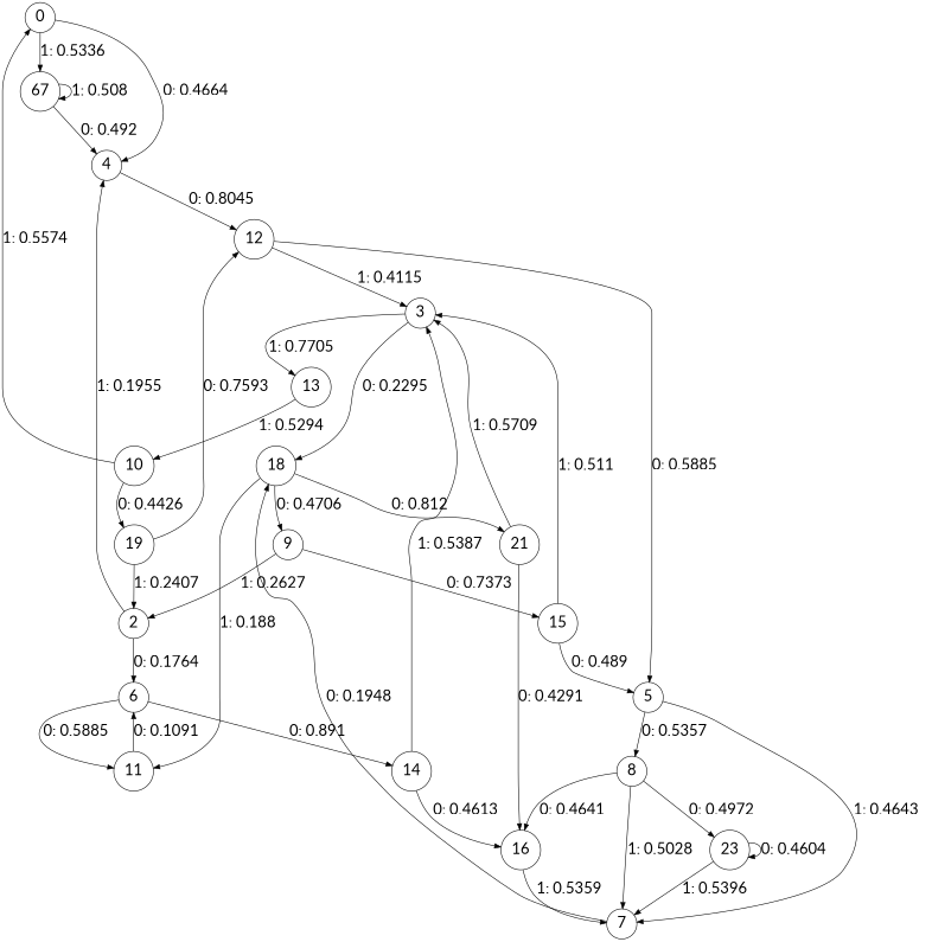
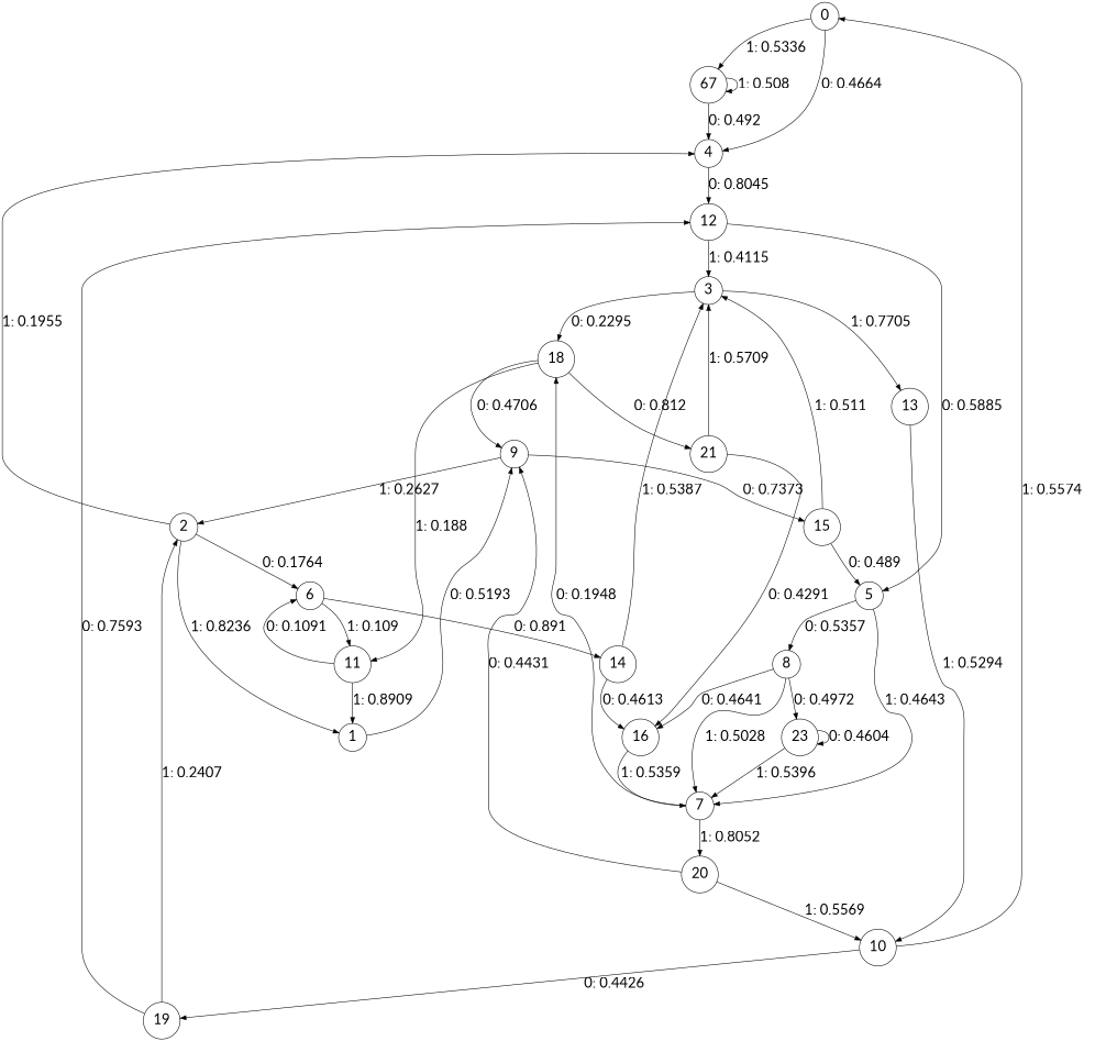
  digraph {
    fontname=Lato
    node [fontname=Lato fontsize=24 shape=circle]
    edge [fontname=Lato fontsize=24]
    0
    4
    n3 [label=67]
    12
    2
+   1
    6
    3
    5
    9
    15
    19
    14
    11
    16
    18
    13
    21
    10
    8
    7
    23
+   20
    0 -> 4 [label="0: 0.4664   "]
    0 -> n3 [label="1: 0.5336   "]
    4 -> 12 [label="0: 0.8045   "]
    n3 -> 4 [label="0: 0.492    "]
    n3 -> n3 [label="1: 0.508    "]
    12 -> 3 [label="1: 0.4115   "]
    12 -> 5 [label="0: 0.5885   "]
    2 -> 4 [label="1: 0.1955   "]
+   2 -> 1 [label="1: 0.8236   "]
    2 -> 6 [label="0: 0.1764   "]
+   1 -> 9 [label="0: 0.5193   "]
    6 -> 14 [label="0: 0.891    "]
-   6 -> 11 [label="0: 0.5885   "]
+   6 -> 11 [label="1: 0.109    "]
    3 -> 18 [label="0: 0.2295   "]
    3 -> 13 [label="1: 0.7705   "]
    5 -> 8 [label="0: 0.5357   "]
    5 -> 7 [label="1: 0.4643   "]
    9 -> 2 [label="1: 0.2627   "]
    9 -> 15 [label="0: 0.7373   "]
    15 -> 3 [label="1: 0.511    "]
    15 -> 5 [label="0: 0.489    "]
    19 -> 12 [label="0: 0.7593   "]
    19 -> 2 [label="1: 0.2407   "]
    14 -> 3 [label="1: 0.5387   "]
    14 -> 16 [label="0: 0.4613   "]
+   11 -> 1 [label="1: 0.8909   "]
    11 -> 6 [label="0: 0.1091   "]
    16 -> 7 [label="1: 0.5359   "]
    18 -> 9 [label="0: 0.4706   "]
    18 -> 11 [label="1: 0.188    "]
    18 -> 21 [label="0: 0.812    "]
    13 -> 10 [label="1: 0.5294   "]
    21 -> 3 [label="1: 0.5709   "]
    21 -> 16 [label="0: 0.4291   "]
    10 -> 0 [label="1: 0.5574   "]
    10 -> 19 [label="0: 0.4426   "]
    8 -> 16 [label="0: 0.4641   "]
    8 -> 7 [label="1: 0.5028   "]
    8 -> 23 [label="0: 0.4972   "]
    7 -> 18 [label="0: 0.1948   "]
+   7 -> 20 [label="1: 0.8052   "]
    23 -> 7 [label="1: 0.5396   "]
    23 -> 23 [label="0: 0.4604   "]
+   20 -> 9 [label="0: 0.4431   "]
+   20 -> 10 [label="1: 0.5569   "]
  }
